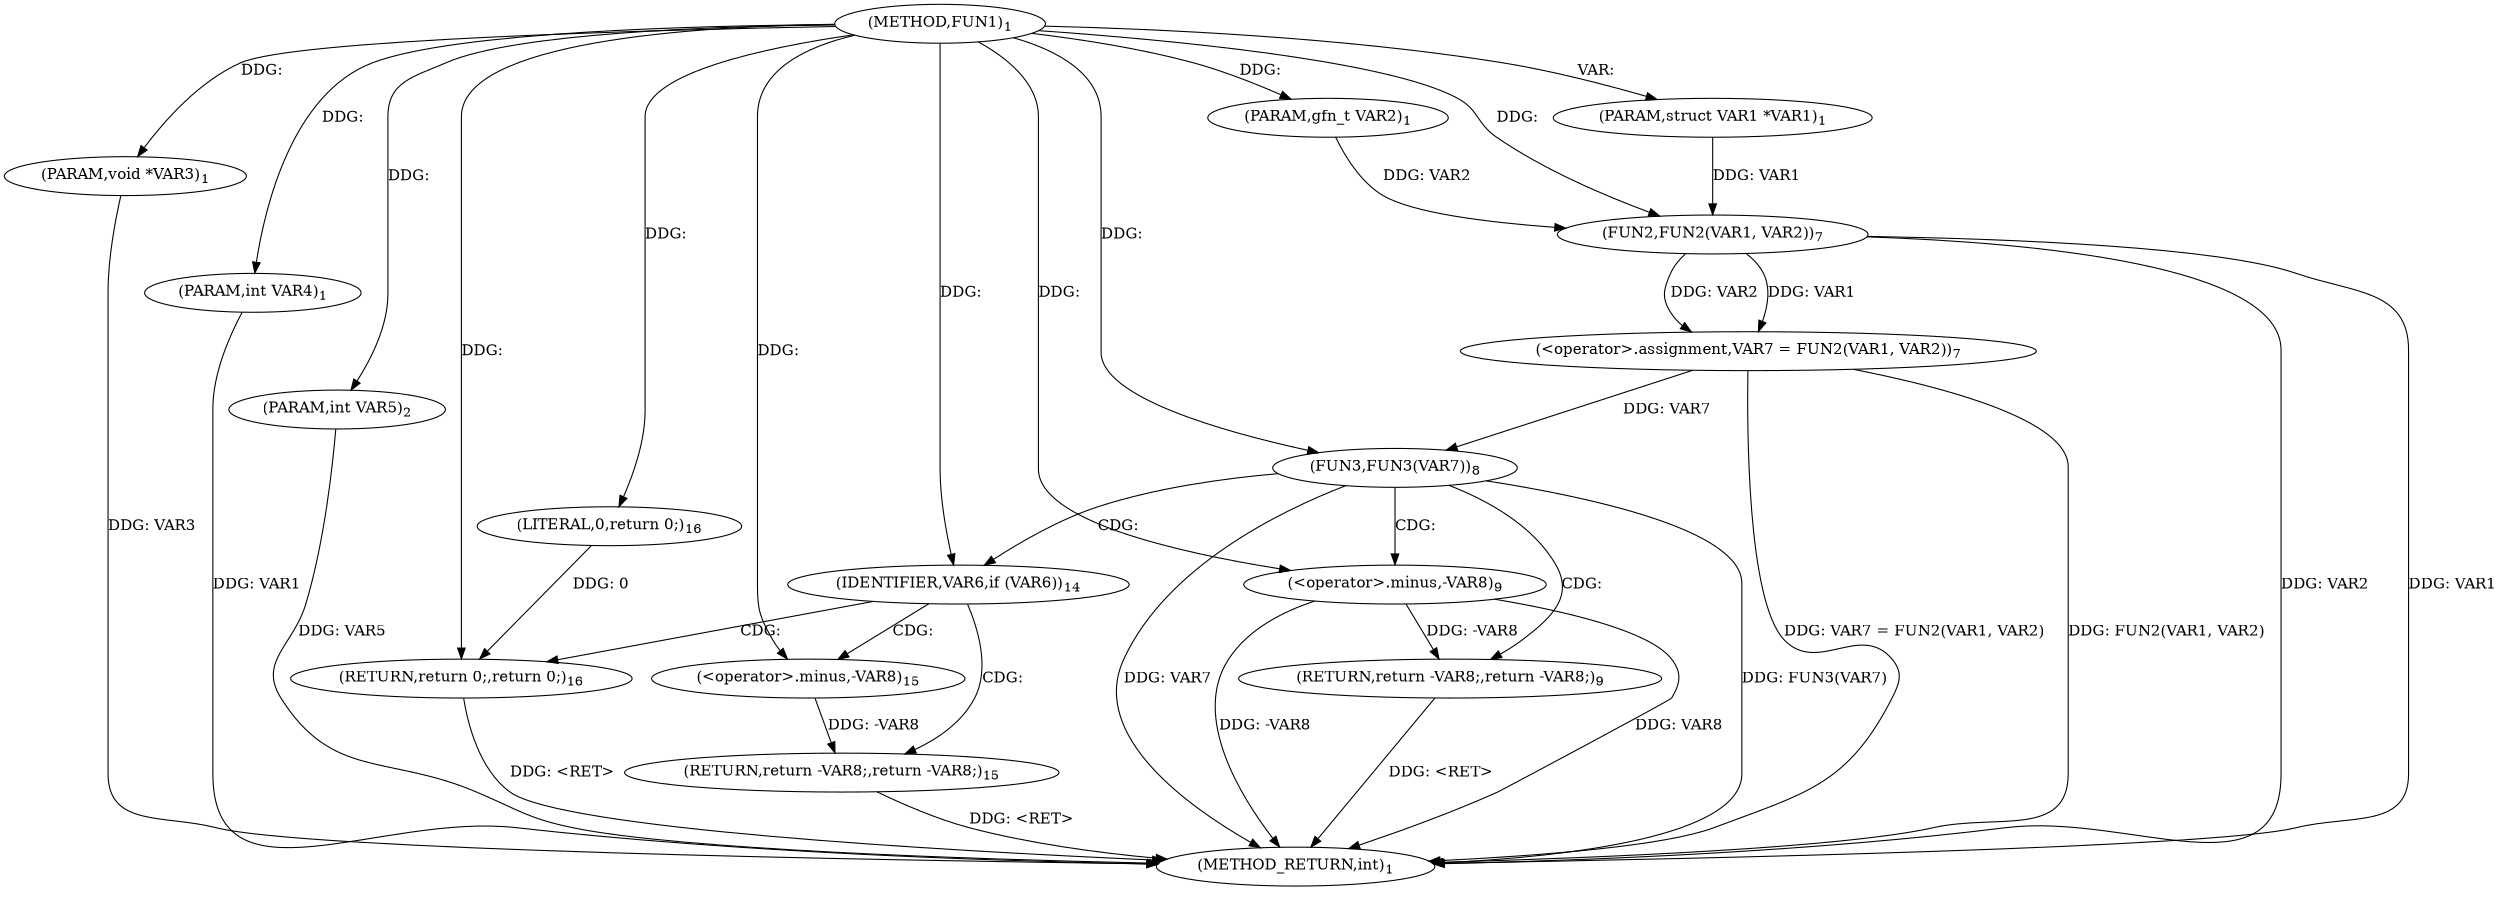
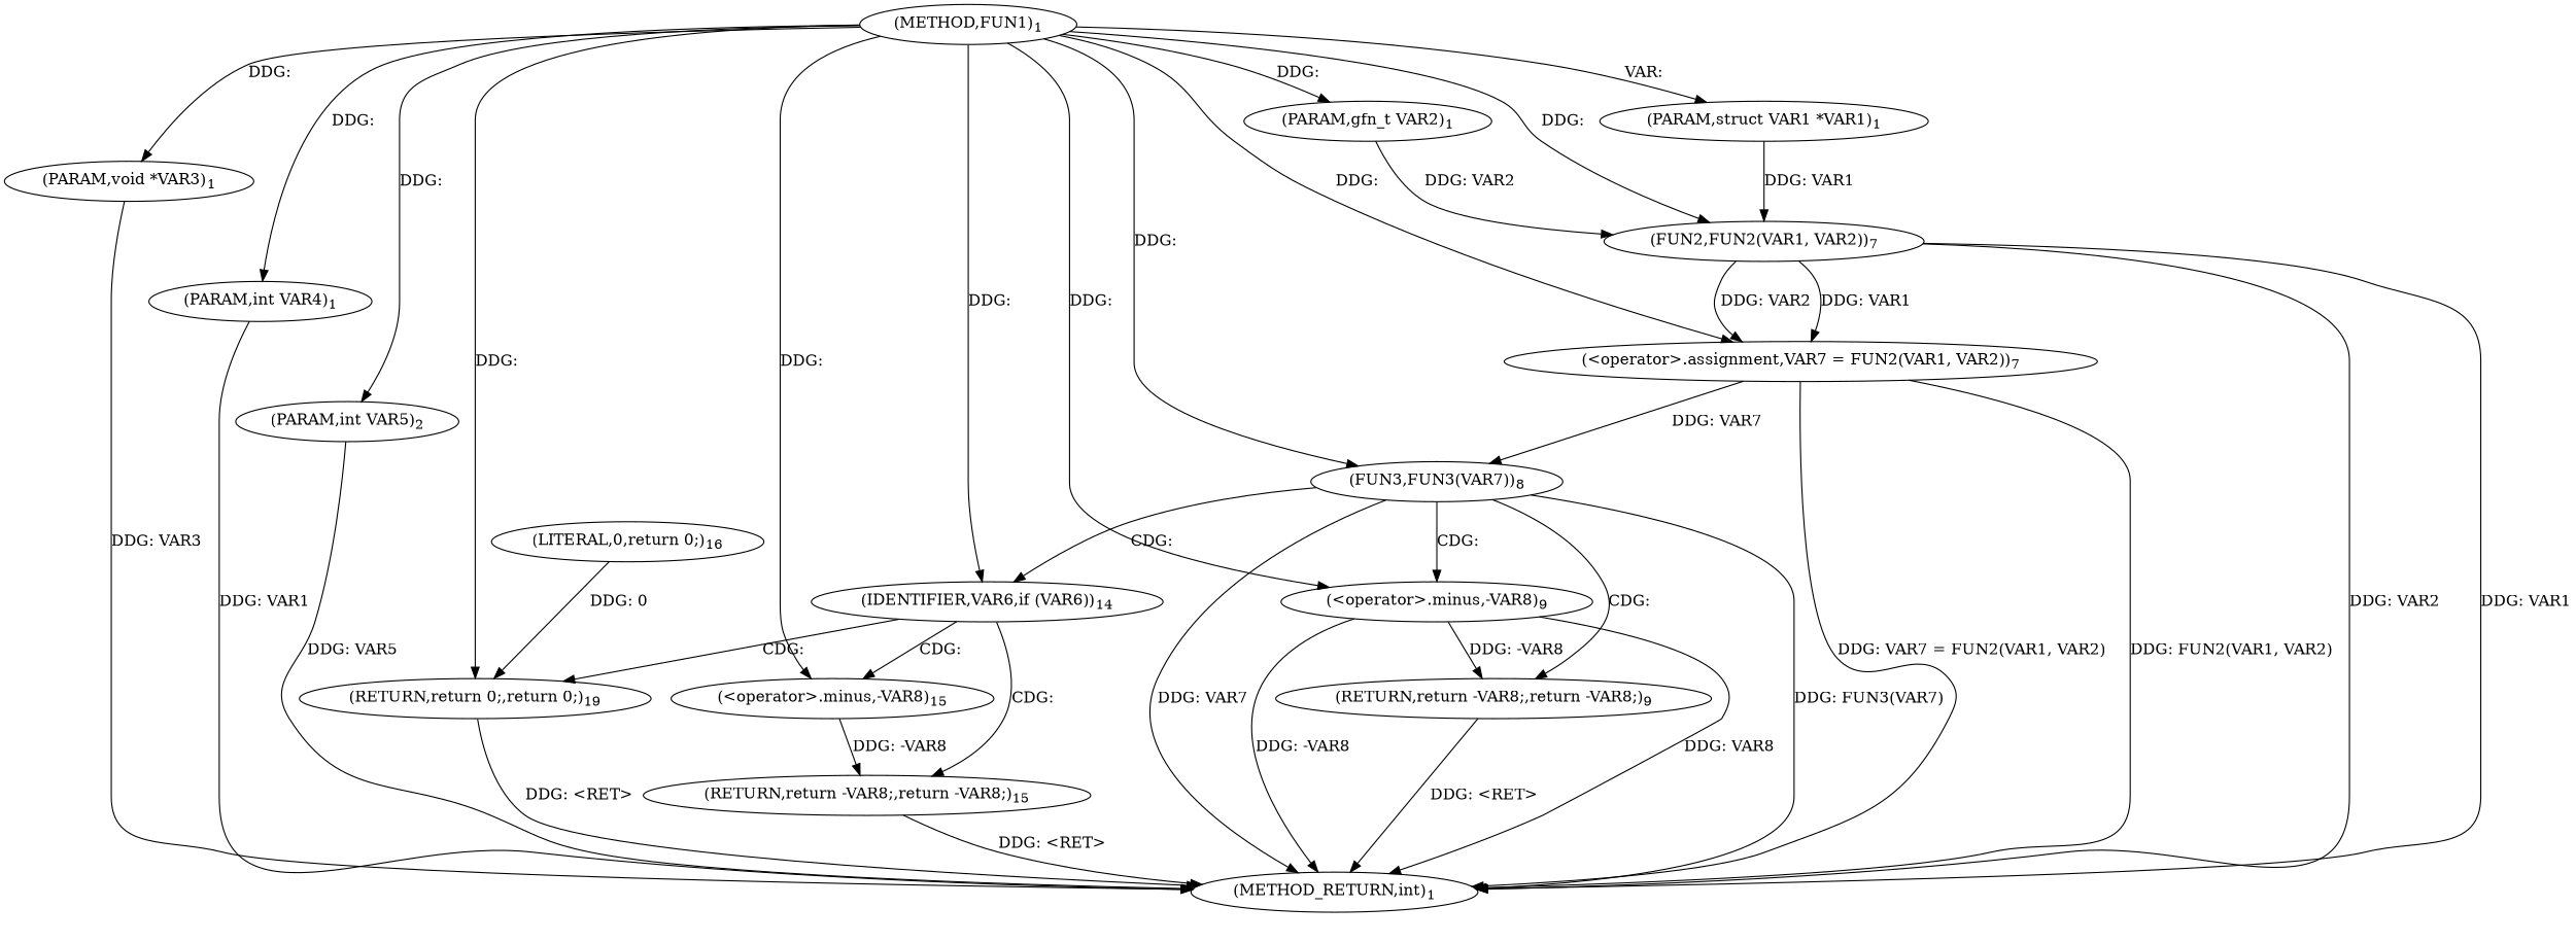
  digraph {
    n1 [label=<(METHOD,FUN1)<SUB>1</SUB>>]
    n2 [label=<(PARAM,struct VAR1 *VAR1)<SUB>1</SUB>>]
    n3 [label=<(PARAM,gfn_t VAR2)<SUB>1</SUB>>]
    n4 [label=<(PARAM,void *VAR3)<SUB>1</SUB>>]
    n5 [label=<(PARAM,int VAR4)<SUB>1</SUB>>]
    n6 [label=<(PARAM,int VAR5)<SUB>2</SUB>>]
-   n7 [label=<(RETURN,return 0;,return 0;)<SUB>16</SUB>>]
+   n7 [label=<(RETURN,return 0;,return 0;)<SUB>19</SUB>>]
    n8 [label=<(FUN3,FUN3(VAR7))<SUB>8</SUB>>]
    n9 [label=<(IDENTIFIER,VAR6,if (VAR6))<SUB>14</SUB>>]
    n10 [label=<(LITERAL,0,return 0;)<SUB>16</SUB>>]
    n11 [label=<(FUN2,FUN2(VAR1, VAR2))<SUB>7</SUB>>]
    n12 [label=<(&lt;operator&gt;.minus,-VAR8)<SUB>9</SUB>>]
    n13 [label=<(&lt;operator&gt;.minus,-VAR8)<SUB>15</SUB>>]
    n14 [label=<(METHOD_RETURN,int)<SUB>1</SUB>>]
    n15 [label=<(RETURN,return -VAR8;,return -VAR8;)<SUB>9</SUB>>]
    n16 [label=<(RETURN,return -VAR8;,return -VAR8;)<SUB>15</SUB>>]
    n17 [label=<(&lt;operator&gt;.assignment,VAR7 = FUN2(VAR1, VAR2))<SUB>7</SUB>>]
    n1 -> n2 [label="VAR: "]
    n1 -> n3 [label="DDG: "]
    n1 -> n4 [label="DDG: "]
    n1 -> n5 [label="DDG: "]
    n1 -> n6 [label="DDG: "]
    n1 -> n7 [label="DDG: "]
    n1 -> n8 [label="DDG: "]
    n1 -> n9 [label="DDG: "]
-   n1 -> n10 [label="DDG: "]
+   n1 -> n17 [label="DDG: "]
    n1 -> n11 [label="DDG: "]
    n1 -> n12 [label="DDG: "]
    n1 -> n13 [label="DDG: "]
    n2 -> n11 [label="DDG: VAR1"]
    n3 -> n11 [label="DDG: VAR2"]
    n4 -> n14 [label="DDG: VAR3"]
    n5 -> n14 [label="DDG: VAR1"]
    n6 -> n14 [label="DDG: VAR5"]
    n7 -> n14 [label="DDG: &lt;RET&gt;"]
    n8 -> n9 [label="CDG: "]
    n8 -> n12 [label="CDG: "]
    n8 -> n14 [label="DDG: VAR7"]
    n8 -> n14 [label="DDG: FUN3(VAR7)"]
    n8 -> n15 [label="CDG: "]
    n9 -> n7 [label="CDG: "]
    n9 -> n13 [label="CDG: "]
    n9 -> n16 [label="CDG: "]
    n10 -> n7 [label="DDG: 0"]
    n11 -> n14 [label="DDG: VAR1"]
    n11 -> n14 [label="DDG: VAR2"]
    n11 -> n17 [label="DDG: VAR1"]
    n11 -> n17 [label="DDG: VAR2"]
    n12 -> n14 [label="DDG: VAR8"]
    n12 -> n14 [label="DDG: -VAR8"]
    n12 -> n15 [label="DDG: -VAR8"]
    n13 -> n16 [label="DDG: -VAR8"]
    n15 -> n14 [label="DDG: &lt;RET&gt;"]
    n16 -> n14 [label="DDG: &lt;RET&gt;"]
    n17 -> n8 [label="DDG: VAR7"]
    n17 -> n14 [label="DDG: FUN2(VAR1, VAR2)"]
    n17 -> n14 [label="DDG: VAR7 = FUN2(VAR1, VAR2)"]
  }
